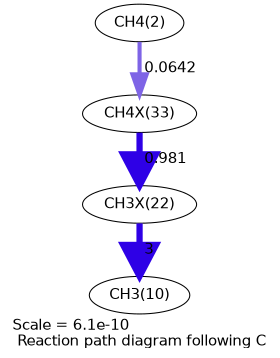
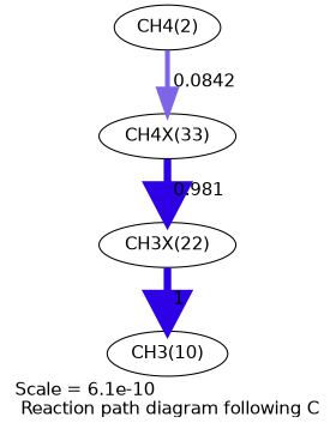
  digraph {
    fontname=Helvetica
    label="Scale = 6.1e-10\l Reaction path diagram following C"
    node [fontname=Helvetica]
    edge [fontname=Helvetica]
    n1 [label="CH4(2)"]
    n2 [label="CH4X(33)"]
    n3 [label="CH3X(22)"]
    n4 [label="CH3(10)"]
-   n1 -> n2 [arrowsize=1.96 color="0.7, 0.564, 0.9" label=" 0.0642" penwidth=3.93]
+   n1 -> n2 [arrowsize=1.96 color="0.7, 0.564, 0.9" label=" 0.0842" penwidth=3.93]
    n2 -> n3 [arrowsize=2.99 color="0.7, 1.48, 0.9" label=" 0.981" penwidth=5.99]
-   n3 -> n4 [arrowsize=3 color="0.7, 1.5, 0.9" label=" 3" penwidth=6]
+   n3 -> n4 [arrowsize=3 color="0.7, 1.5, 0.9" label=" 1" penwidth=6]
  }
